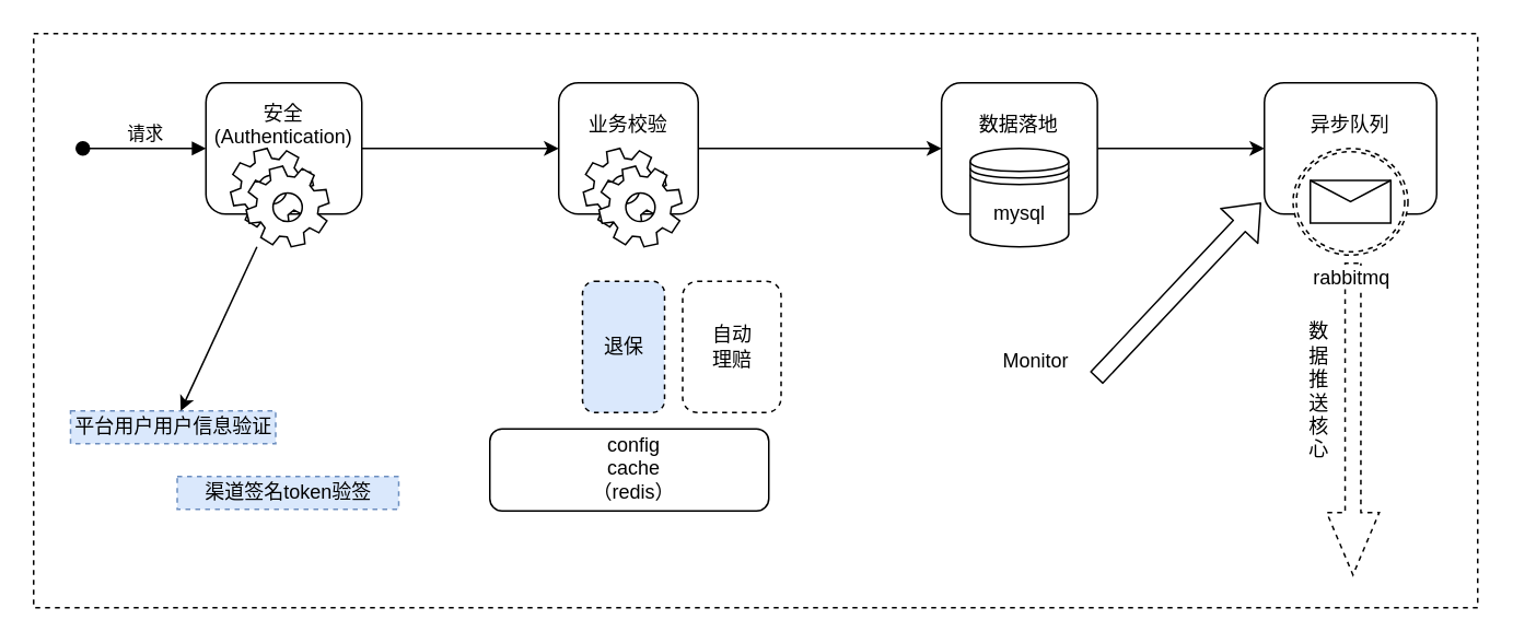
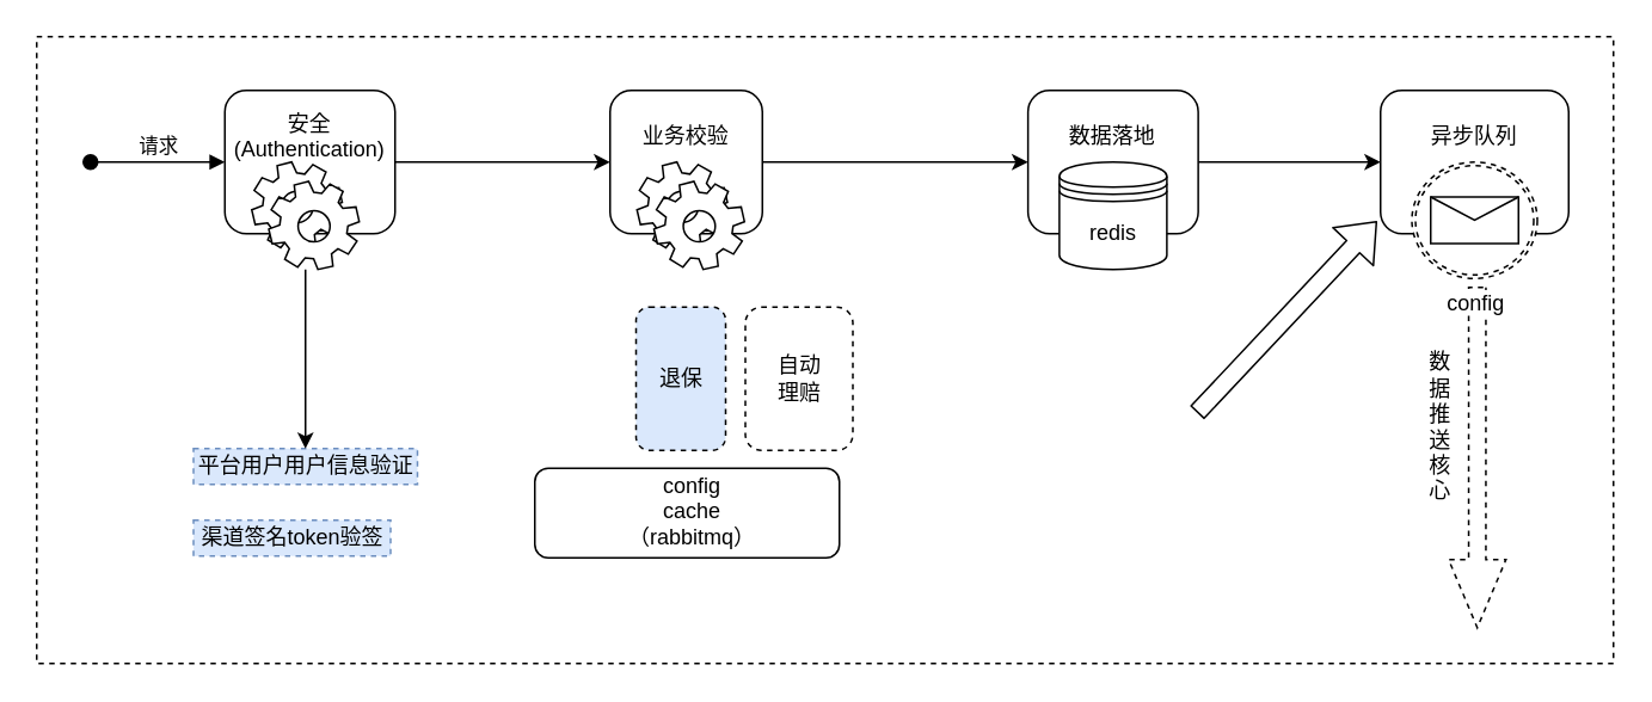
  <mxCell id="0" />
  <mxCell id="1" parent="0" />
  <mxCell id="2" value="" style="rounded=0;whiteSpace=wrap;html=1;dashed=1;" vertex="1" parent="1"><mxGeometry x="20" y="20" width="880" height="350" as="geometry" /></mxCell>
  <mxCell id="3" value="" style="edgeStyle=orthogonalEdgeStyle;rounded=0;orthogonalLoop=1;jettySize=auto;html=1;" edge="1" parent="1" source="4" target="6"><mxGeometry relative="1" as="geometry" /></mxCell>
  <mxCell id="4" value="安全(Authentication)&lt;br&gt;&lt;br&gt;&lt;br&gt;" style="rounded=1;whiteSpace=wrap;html=1;" vertex="1" parent="1"><mxGeometry x="125" y="50" width="95" height="80" as="geometry" /></mxCell>
  <mxCell id="5" value="" style="edgeStyle=orthogonalEdgeStyle;rounded=0;orthogonalLoop=1;jettySize=auto;html=1;" edge="1" parent="1" source="6" target="8"><mxGeometry relative="1" as="geometry" /></mxCell>
  <mxCell id="6" value="业务校验&lt;br&gt;&lt;br&gt;&lt;br&gt;" style="rounded=1;whiteSpace=wrap;html=1;" vertex="1" parent="1"><mxGeometry x="340" y="50" width="85" height="80" as="geometry" /></mxCell>
  <mxCell id="7" value="" style="edgeStyle=orthogonalEdgeStyle;rounded=0;orthogonalLoop=1;jettySize=auto;html=1;" edge="1" parent="1" source="8" target="9"><mxGeometry relative="1" as="geometry" /></mxCell>
  <mxCell id="8" value="数据落地&lt;br&gt;&lt;br&gt;&lt;br&gt;" style="rounded=1;whiteSpace=wrap;html=1;" vertex="1" parent="1"><mxGeometry x="573.25" y="50" width="95" height="80" as="geometry" /></mxCell>
  <mxCell id="9" value="异步队列&lt;br&gt;&lt;br&gt;&lt;br&gt;" style="rounded=1;whiteSpace=wrap;html=1;" vertex="1" parent="1"><mxGeometry x="770" y="50" width="105" height="80" as="geometry" /></mxCell>
  <mxCell id="10" value="请求" style="html=1;verticalAlign=bottom;startArrow=oval;startFill=1;endArrow=block;startSize=8;entryX=0;entryY=0.5;entryDx=0;entryDy=0;" edge="1" parent="1" target="4"><mxGeometry width="60" relative="1" as="geometry"><mxPoint x="50" y="90" as="sourcePoint" /><mxPoint x="35" y="-40" as="targetPoint" /></mxGeometry></mxCell>
  <mxCell id="11" value="" style="shape=mxgraph.bpmn.service_task;html=1;outlineConnect=0;" vertex="1" parent="1"><mxGeometry x="140" y="90" width="60" height="60" as="geometry" /></mxCell>
  <mxCell id="12" value="" style="shape=mxgraph.bpmn.service_task;html=1;outlineConnect=0;" vertex="1" parent="1"><mxGeometry x="355" y="90" width="60" height="60" as="geometry" /></mxCell>
- <mxCell id="13" value="mysql" style="shape=datastore;whiteSpace=wrap;html=1;" vertex="1" parent="1"><mxGeometry x="590.75" y="90" width="60" height="60" as="geometry" /></mxCell>
+ <mxCell id="13" value="redis" style="shape=datastore;whiteSpace=wrap;html=1;" vertex="1" parent="1"><mxGeometry x="590.75" y="90" width="60" height="60" as="geometry" /></mxCell>
  <mxCell id="14" value="" style="shape=singleArrow;direction=south;whiteSpace=wrap;html=1;dashed=1;" vertex="1" parent="1"><mxGeometry x="808" y="160" width="32" height="190" as="geometry" /></mxCell>
  <mxCell id="15" value="数据推送核心" style="text;html=1;strokeColor=none;fillColor=none;align=center;verticalAlign=middle;whiteSpace=wrap;rounded=0;dashed=1;" vertex="1" parent="1"><mxGeometry x="797.25" y="193" width="13" height="90" as="geometry" /></mxCell>
- <mxCell id="16" value="渠道签名token验签" style="text;html=1;strokeColor=#6c8ebf;fillColor=#dae8fc;align=center;verticalAlign=middle;whiteSpace=wrap;rounded=0;dashed=1;" vertex="1" parent="1"><mxGeometry x="107.5" y="290" width="135" height="20" as="geometry" /></mxCell>
- <mxCell id="17" value="平台用户用户信息验证" style="text;html=1;strokeColor=#6c8ebf;fillColor=#dae8fc;align=center;verticalAlign=middle;whiteSpace=wrap;rounded=0;dashed=1;" vertex="1" parent="1"><mxGeometry x="42.5" y="250" width="125" height="20" as="geometry" /></mxCell>
+ <mxCell id="16" value="渠道签名token验签" style="text;html=1;strokeColor=#6c8ebf;fillColor=#dae8fc;align=center;verticalAlign=middle;whiteSpace=wrap;rounded=0;dashed=1;" vertex="1" parent="1"><mxGeometry x="107.5" y="290" width="110" height="20" as="geometry" /></mxCell>
+ <mxCell id="17" value="平台用户用户信息验证" style="text;html=1;strokeColor=#6c8ebf;fillColor=#dae8fc;align=center;verticalAlign=middle;whiteSpace=wrap;rounded=0;dashed=1;" vertex="1" parent="1"><mxGeometry x="107.5" y="250" width="125" height="20" as="geometry" /></mxCell>
  <mxCell id="18" value="" style="endArrow=classic;html=1;" edge="1" parent="1" source="11" target="17"><mxGeometry width="50" height="50" relative="1" as="geometry"><mxPoint x="150" y="210" as="sourcePoint" /><mxPoint x="200" y="160" as="targetPoint" /></mxGeometry></mxCell>
  <mxCell id="19" value="退保" style="rounded=1;whiteSpace=wrap;html=1;dashed=1;fillColor=#dae8fc;" vertex="1" parent="1"><mxGeometry x="354.5" y="171" width="50" height="80" as="geometry" /></mxCell>
- <mxCell id="20" value="rabbitmq&lt;br&gt;" style="shape=mxgraph.bpmn.shape;html=1;verticalLabelPosition=bottom;labelBackgroundColor=#ffffff;verticalAlign=top;align=center;perimeter=ellipsePerimeter;outlineConnect=0;outline=boundNonint;symbol=message;" vertex="1" parent="1"><mxGeometry x="787.5" y="90" width="70" height="65" as="geometry" /></mxCell>
+ <mxCell id="20" value="config&lt;br&gt;" style="shape=mxgraph.bpmn.shape;html=1;verticalLabelPosition=bottom;labelBackgroundColor=#ffffff;verticalAlign=top;align=center;perimeter=ellipsePerimeter;outlineConnect=0;outline=boundNonint;symbol=message;" vertex="1" parent="1"><mxGeometry x="787.5" y="90" width="70" height="65" as="geometry" /></mxCell>
  <mxCell id="21" value="" style="shape=flexArrow;endArrow=classic;html=1;entryX=0.01;entryY=0.85;entryDx=0;entryDy=0;entryPerimeter=0;" edge="1" parent="1" source="25"><mxGeometry width="50" height="50" relative="1" as="geometry"><mxPoint x="659.802" y="255" as="sourcePoint" /><mxPoint x="768.05" y="123" as="targetPoint" /></mxGeometry></mxCell>
  <mxCell id="22" value="" style="group" vertex="1" connectable="0" parent="1"><mxGeometry x="590" y="210" width="80.75" height="100" as="geometry" /></mxCell>
  <mxCell id="23" value="" style="group" vertex="1" connectable="0" parent="22"><mxGeometry x="0.75" width="80" height="100" as="geometry" /></mxCell>
- <mxCell id="24" value="Monitor" style="text;html=1;strokeColor=none;fillColor=none;align=center;verticalAlign=middle;whiteSpace=wrap;rounded=0;" vertex="1" parent="23"><mxGeometry x="20" width="40" height="20" as="geometry" /></mxCell>
  <mxCell id="25" value="" style="shape=image;html=1;verticalAlign=top;verticalLabelPosition=bottom;labelBackgroundColor=#ffffff;imageAspect=0;aspect=fixed;image=https://cdn4.iconfinder.com/data/icons/macaron-1/48/utilities-system-monitor-128.png" vertex="1" parent="22"><mxGeometry y="20" width="80" height="80" as="geometry" /></mxCell>
  <mxCell id="26" value="自动&lt;br&gt;理赔" style="rounded=1;whiteSpace=wrap;html=1;dashed=1;" vertex="1" parent="1"><mxGeometry x="415.5" y="171" width="60" height="80" as="geometry" /></mxCell>
  <mxCell id="27" value="" style="rounded=1;whiteSpace=wrap;html=1;" vertex="1" parent="1"><mxGeometry x="298" y="261" width="170" height="50" as="geometry" /></mxCell>
  <mxCell id="28" value="" style="shape=image;html=1;verticalAlign=top;verticalLabelPosition=bottom;labelBackgroundColor=#ffffff;imageAspect=0;aspect=fixed;image=https://cdn4.iconfinder.com/data/icons/logos-brands-5/24/redis-128.png" vertex="1" parent="1"><mxGeometry x="304.5" y="261" width="50" height="50" as="geometry" /></mxCell>
  <mxCell id="29" value="" style="shape=image;html=1;verticalAlign=top;verticalLabelPosition=bottom;labelBackgroundColor=#ffffff;imageAspect=0;aspect=fixed;image=https://cdn4.iconfinder.com/data/icons/logos-brands-5/24/redis-128.png" vertex="1" parent="1"><mxGeometry x="415" y="261" width="50" height="50" as="geometry" /></mxCell>
- <mxCell id="30" value="config&lt;br&gt;cache&lt;br&gt;（redis）" style="text;html=1;strokeColor=none;fillColor=none;align=center;verticalAlign=middle;whiteSpace=wrap;rounded=0;" vertex="1" parent="1"><mxGeometry x="363" y="264" width="46" height="41" as="geometry" /></mxCell>
+ <mxCell id="30" value="config&lt;br&gt;cache&lt;br&gt;（rabbitmq）" style="text;html=1;strokeColor=none;fillColor=none;align=center;verticalAlign=middle;whiteSpace=wrap;rounded=0;" vertex="1" parent="1"><mxGeometry x="363" y="264" width="46" height="41" as="geometry" /></mxCell>
